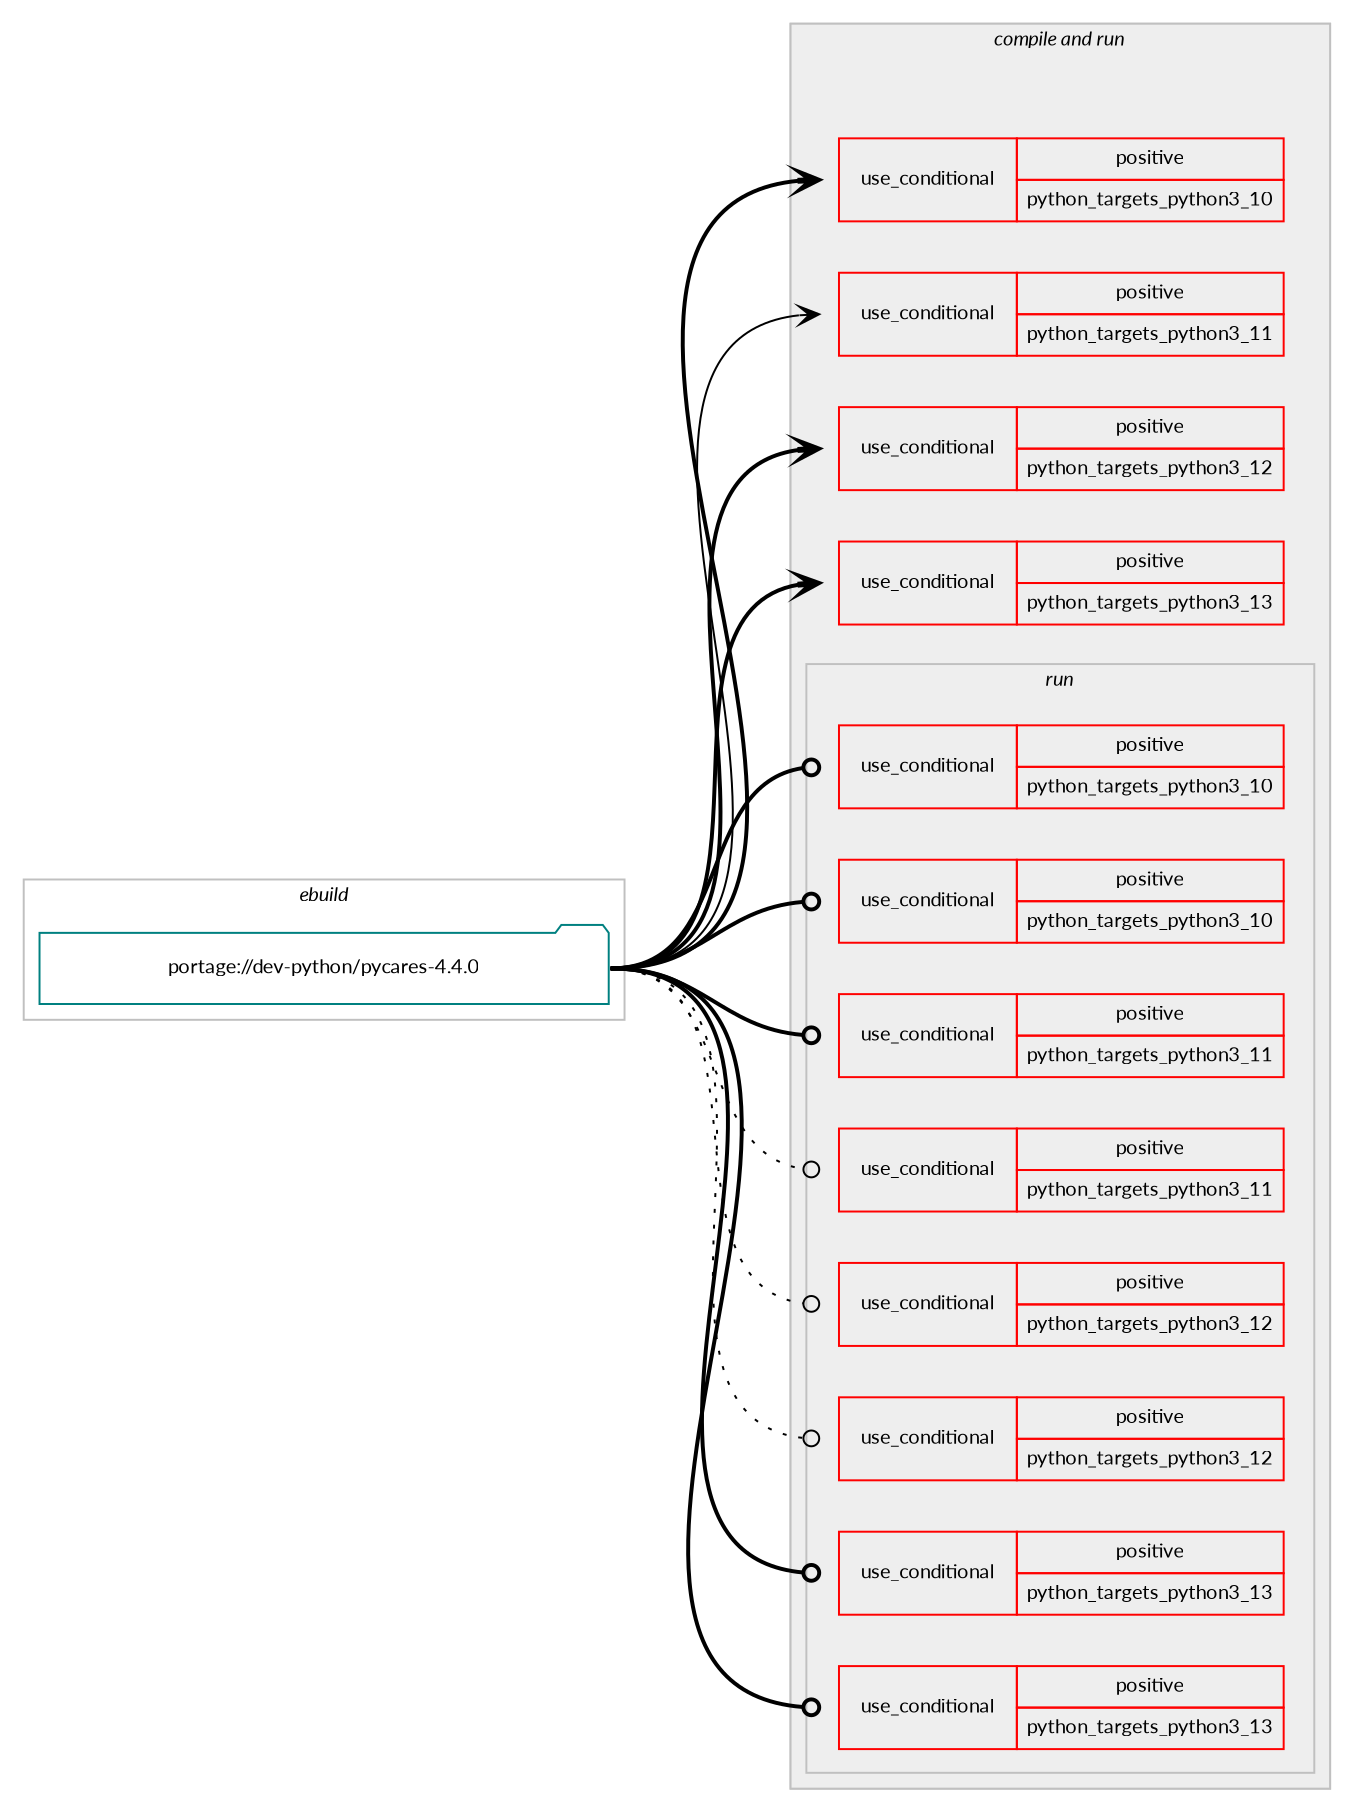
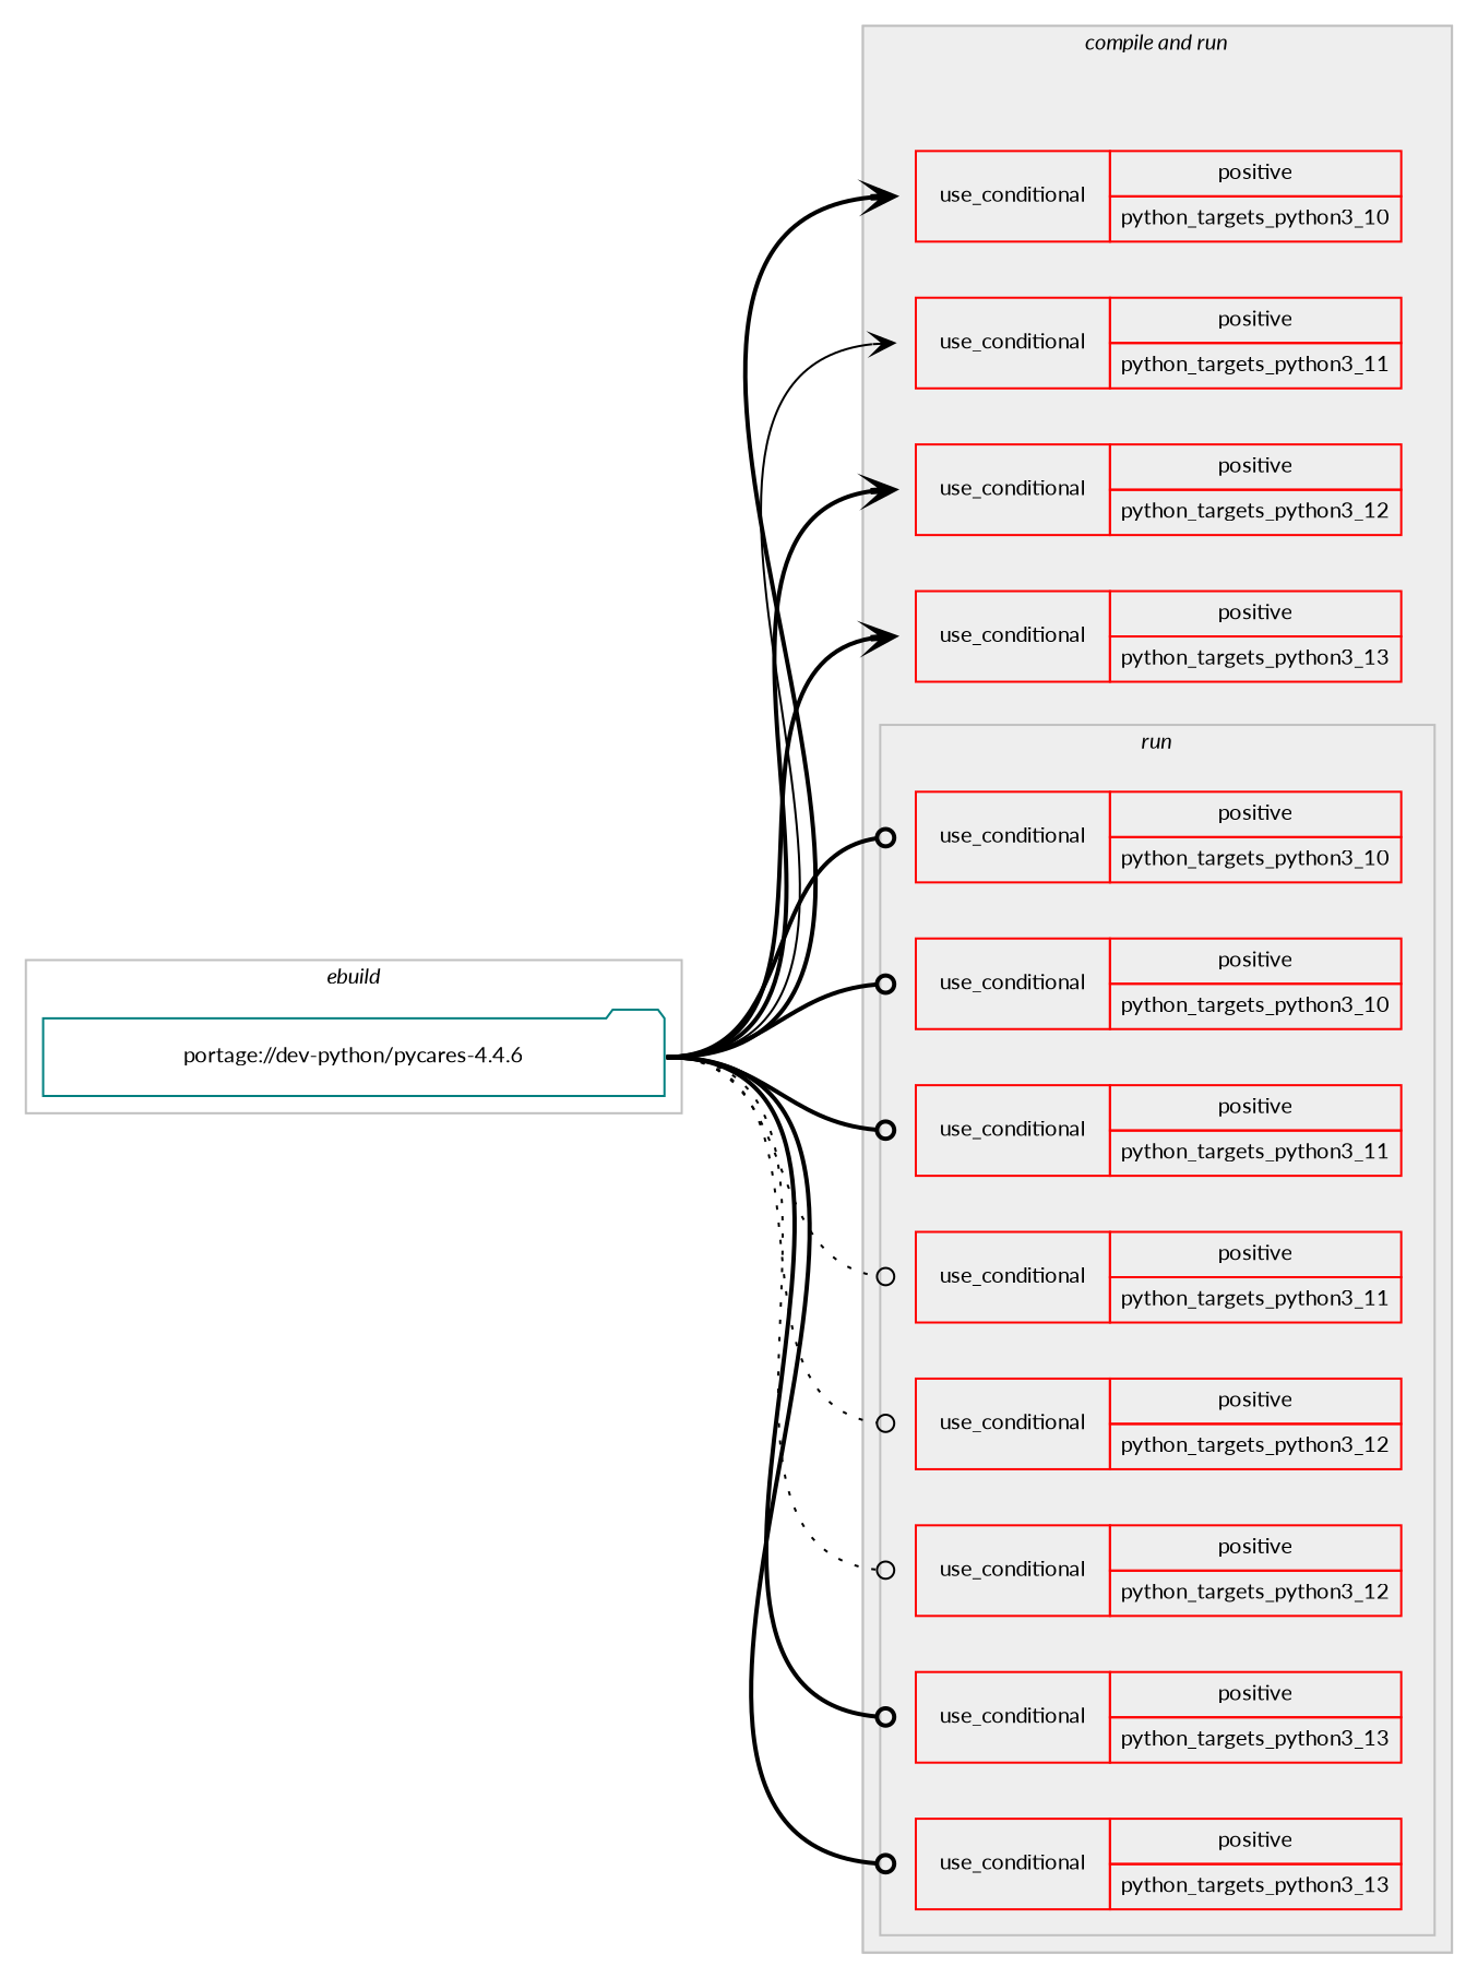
  digraph {
    compound=true
    concentrate=true
    fontname=Lato
    fontsize=10
    newrank=true
    rankdir=LR
    ranksep=1.5
    node [color=red fontname=Lato fontsize=10 shape=none]
    edge [arrowhead=odot headport=w style=bold tailport=e weight=20 fontname=Lato]
-   n1 [color=teal label="portage://dev-python/pycares-4.4.0" width=4 shape=folder]
+   n1 [color=teal label="portage://dev-python/pycares-4.4.6" width=4 shape=folder]
    n2 [label=<<TABLE BORDER="0" CELLBORDER="1" CELLSPACING="0" CELLPADDING="4"><TR><TD ROWSPAN="3" CELLPADDING="10">use_conditional</TD></TR><TR><TD>positive</TD></TR><TR><TD>python_targets_python3_10</TD></TR></TABLE>>]
    n3 [label=<<TABLE BORDER="0" CELLBORDER="1" CELLSPACING="0" CELLPADDING="4"><TR><TD ROWSPAN="3" CELLPADDING="10">use_conditional</TD></TR><TR><TD>positive</TD></TR><TR><TD>python_targets_python3_11</TD></TR></TABLE>>]
    n4 [label=<<TABLE BORDER="0" CELLBORDER="1" CELLSPACING="0" CELLPADDING="4"><TR><TD ROWSPAN="3" CELLPADDING="10">use_conditional</TD></TR><TR><TD>positive</TD></TR><TR><TD>python_targets_python3_12</TD></TR></TABLE>>]
    n5 [label=<<TABLE BORDER="0" CELLBORDER="1" CELLSPACING="0" CELLPADDING="4"><TR><TD ROWSPAN="3" CELLPADDING="10">use_conditional</TD></TR><TR><TD>positive</TD></TR><TR><TD>python_targets_python3_13</TD></TR></TABLE>>]
    n6 [label=<<TABLE BORDER="0" CELLBORDER="1" CELLSPACING="0" CELLPADDING="4"><TR><TD ROWSPAN="3" CELLPADDING="10">use_conditional</TD></TR><TR><TD>positive</TD></TR><TR><TD>python_targets_python3_10</TD></TR></TABLE>>]
    n7 [label=<<TABLE BORDER="0" CELLBORDER="1" CELLSPACING="0" CELLPADDING="4"><TR><TD ROWSPAN="3" CELLPADDING="10">use_conditional</TD></TR><TR><TD>positive</TD></TR><TR><TD>python_targets_python3_10</TD></TR></TABLE>>]
    n8 [label=<<TABLE BORDER="0" CELLBORDER="1" CELLSPACING="0" CELLPADDING="4"><TR><TD ROWSPAN="3" CELLPADDING="10">use_conditional</TD></TR><TR><TD>positive</TD></TR><TR><TD>python_targets_python3_11</TD></TR></TABLE>>]
    n9 [label=<<TABLE BORDER="0" CELLBORDER="1" CELLSPACING="0" CELLPADDING="4"><TR><TD ROWSPAN="3" CELLPADDING="10">use_conditional</TD></TR><TR><TD>positive</TD></TR><TR><TD>python_targets_python3_11</TD></TR></TABLE>>]
    n10 [label=<<TABLE BORDER="0" CELLBORDER="1" CELLSPACING="0" CELLPADDING="4"><TR><TD ROWSPAN="3" CELLPADDING="10">use_conditional</TD></TR><TR><TD>positive</TD></TR><TR><TD>python_targets_python3_12</TD></TR></TABLE>>]
    n11 [label=<<TABLE BORDER="0" CELLBORDER="1" CELLSPACING="0" CELLPADDING="4"><TR><TD ROWSPAN="3" CELLPADDING="10">use_conditional</TD></TR><TR><TD>positive</TD></TR><TR><TD>python_targets_python3_12</TD></TR></TABLE>>]
    n12 [label=<<TABLE BORDER="0" CELLBORDER="1" CELLSPACING="0" CELLPADDING="4"><TR><TD ROWSPAN="3" CELLPADDING="10">use_conditional</TD></TR><TR><TD>positive</TD></TR><TR><TD>python_targets_python3_13</TD></TR></TABLE>>]
    n13 [label=<<TABLE BORDER="0" CELLBORDER="1" CELLSPACING="0" CELLPADDING="4"><TR><TD ROWSPAN="3" CELLPADDING="10">use_conditional</TD></TR><TR><TD>positive</TD></TR><TR><TD>python_targets_python3_13</TD></TR></TABLE>>]
    subgraph cluster_1 {
      color=gray
      label=<<i>ebuild</i>>
      rank=same
      n1
    }
    subgraph cluster_2 {
      color=gray
      label=<<i>dependencies</i>>
      subgraph cluster_3 {
        color=gray
        fillcolor="#eeeeee"
        label=<<i>compile</i>>
        style=filled
        subgraph sub_4 {
          color=gray
          fillcolor="#eeeeee"
          label=<<i>compile</i>>
          style=filled
          n2
        }
        subgraph sub_5 {
          color=gray
          fillcolor="#eeeeee"
          label=<<i>compile</i>>
          style=filled
          n3
        }
        subgraph sub_6 {
          color=gray
          fillcolor="#eeeeee"
          label=<<i>compile</i>>
          style=filled
          n4
        }
        subgraph sub_7 {
          color=gray
          fillcolor="#eeeeee"
          label=<<i>compile</i>>
          style=filled
          n5
        }
      }
      subgraph cluster_8 {
        color=gray
        fillcolor="#eeeeee"
        label=<<i>compile and run</i>>
        style=filled
      }
      subgraph cluster_9 {
        color=gray
        fillcolor="#eeeeee"
        label=<<i>run</i>>
        style=filled
        subgraph sub_10 {
          color=gray
          fillcolor="#eeeeee"
          label=<<i>run</i>>
          style=filled
          n6
        }
        subgraph sub_11 {
          color=gray
          fillcolor="#eeeeee"
          label=<<i>run</i>>
          style=filled
          n7
        }
        subgraph sub_12 {
          color=gray
          fillcolor="#eeeeee"
          label=<<i>run</i>>
          style=filled
          n8
        }
        subgraph sub_13 {
          color=gray
          fillcolor="#eeeeee"
          label=<<i>run</i>>
          style=filled
          n9
        }
        subgraph sub_14 {
          color=gray
          fillcolor="#eeeeee"
          label=<<i>run</i>>
          style=filled
          n10
        }
        subgraph sub_15 {
          color=gray
          fillcolor="#eeeeee"
          label=<<i>run</i>>
          style=filled
          n11
        }
        subgraph sub_16 {
          color=gray
          fillcolor="#eeeeee"
          label=<<i>run</i>>
          style=filled
          n12
        }
        subgraph sub_17 {
          color=gray
          fillcolor="#eeeeee"
          label=<<i>run</i>>
          style=filled
          n13
        }
      }
    }
    subgraph cluster_18 {
      color=gray
      label=<<i>candidates</i>>
      rank=same
    }
    n1 -> n2 [arrowhead=vee]
    n1 -> n3 [arrowhead=vee style=solid]
    n1 -> n4 [arrowhead=vee]
    n1 -> n5 [arrowhead=vee]
    n1 -> n6
    n1 -> n7
    n1 -> n8
    n1 -> n9 [style=dotted]
    n1 -> n10 [style=dotted]
    n1 -> n11 [style=dotted]
    n1 -> n12
    n1 -> n13
  }
